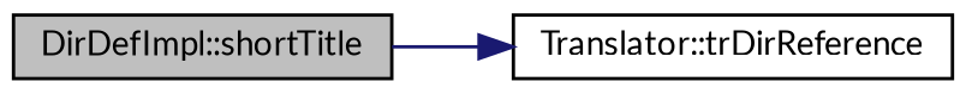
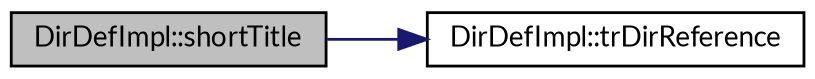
  digraph {
    rankdir=LR
    fontname=Lato
    node [color=black fontname=Lato fontsize=10 shape=record style=filled]
    n1 [fillcolor=grey75 fontcolor=black height=0.2 label="DirDefImpl::shortTitle" width=0.4]
-   n2 [fillcolor=white height=0.2 label="Translator::trDirReference" width=0.4]
+   n2 [fillcolor=white height=0.2 label="DirDefImpl::trDirReference" width=0.4]
    n1 -> n2 [color=midnightblue fontname=Lato fontsize=10 labelfontname=Helvetica labelfontsize=10 style=solid]
  }
